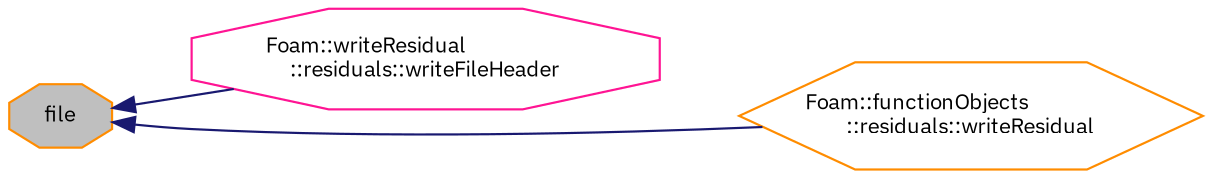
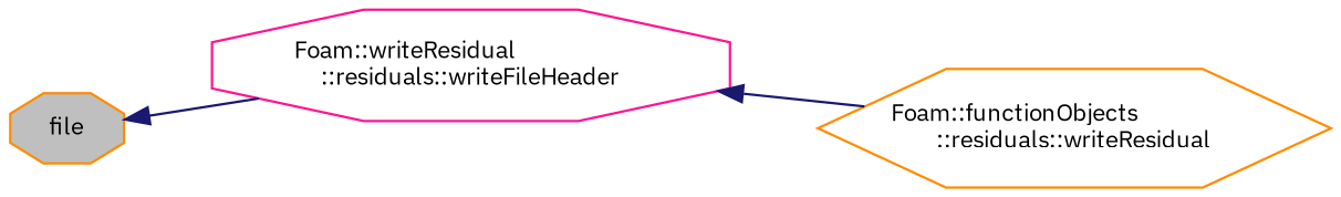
  digraph {
    fontname="IBM Plex Sans"
    rankdir=LR
    node [color=darkorange fontname="IBM Plex Sans" fontsize=10 shape=octagon]
    edge [color=midnightblue dir=back fontname="IBM Plex Sans" fontsize=10 labelfontname=Helvetica labelfontsize=10 style=solid]
    n1 [fillcolor=grey75 fontcolor=black height=0.2 label=file style=filled width=0.4]
    n2 [color=deeppink height=0.2 label="Foam::writeResidual\l::residuals::writeFileHeader" width=0.4]
    n3 [height=0.2 label="Foam::functionObjects\l::residuals::writeResidual" shape=hexagon width=0.4]
    n1 -> n2
-   n1 -> n3
+   n2 -> n3
  }
